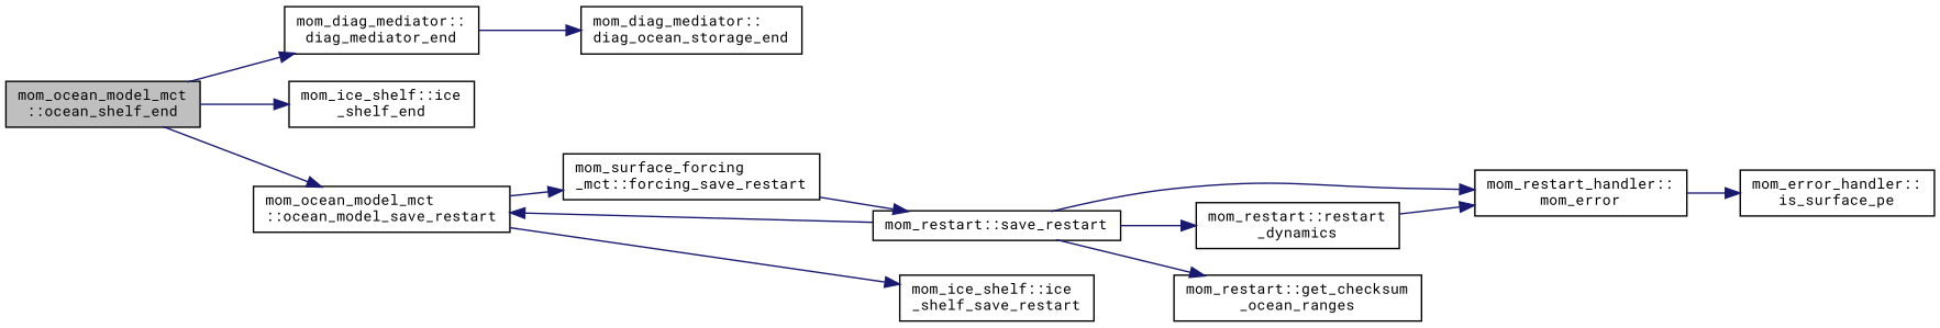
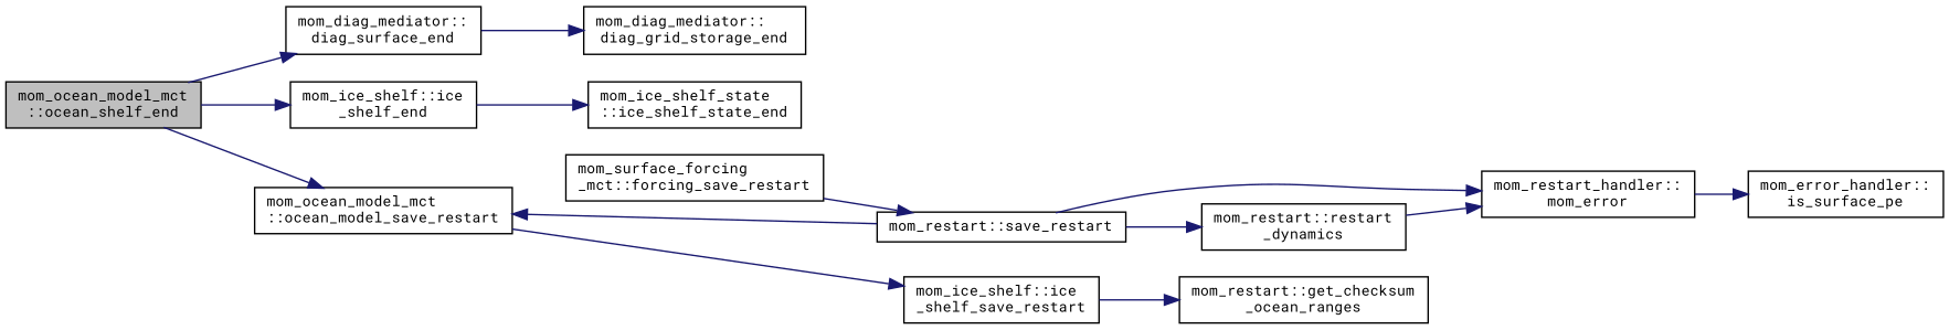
  digraph {
    fontname="Roboto Mono"
    rankdir=LR
    node [color=black fillcolor=white fontname="Roboto Mono" fontsize=10 shape=record style=filled]
    edge [color=midnightblue fontname="Roboto Mono" fontsize=10 labelfontname=Helvetica labelfontsize=10 style=solid]
    n1 [fillcolor=grey75 fontcolor=black height=0.2 label="mom_ocean_model_mct\l::ocean_shelf_end" width=0.4]
-   n2 [height=0.2 label="mom_diag_mediator::\ldiag_mediator_end" width=0.4]
+   n2 [height=0.2 label="mom_diag_mediator::\ldiag_surface_end" width=0.4]
    n3 [height=0.2 label="mom_ice_shelf::ice\l_shelf_end" width=0.4]
    n4 [height=0.2 label="mom_ocean_model_mct\l::ocean_model_save_restart" width=0.4]
-   n5 [height=0.2 label="mom_diag_mediator::\ldiag_ocean_storage_end" width=0.4]
+   n5 [height=0.2 label="mom_diag_mediator::\ldiag_grid_storage_end" width=0.4]
+   n6 [height=0.2 label="mom_ice_shelf_state\l::ice_shelf_state_end" width=0.4]
    n7 [height=0.2 label="mom_surface_forcing\l_mct::forcing_save_restart" width=0.4]
    n8 [height=0.2 label="mom_ice_shelf::ice\l_shelf_save_restart" width=0.4]
    n9 [height=0.2 label="mom_restart::save_restart" width=0.4]
    n10 [height=0.2 label="mom_restart::get_checksum\l_ocean_ranges" width=0.4]
    n11 [height=0.2 label="mom_restart_handler::\lmom_error" width=0.4]
    n12 [height=0.2 label="mom_restart::restart\l_dynamics" width=0.4]
    n13 [height=0.2 label="mom_error_handler::\lis_surface_pe" width=0.4]
    n1 -> n2
    n1 -> n3
    n1 -> n4
    n2 -> n5
-   n4 -> n7
+   n3 -> n6
    n4 -> n8
    n7 -> n9
    n9 -> n4
-   n9 -> n10
+   n8 -> n10
    n9 -> n11
    n9 -> n12
    n11 -> n13
    n12 -> n11
  }
